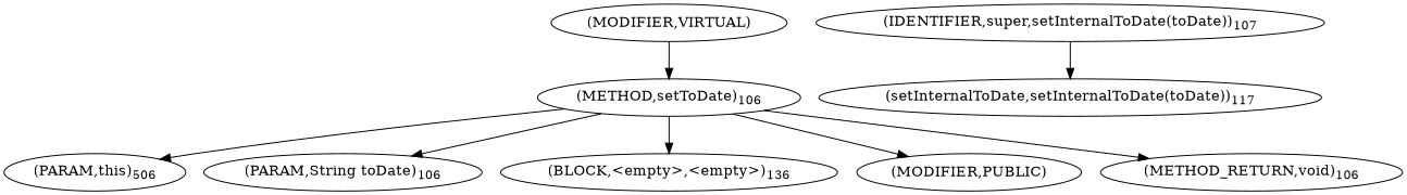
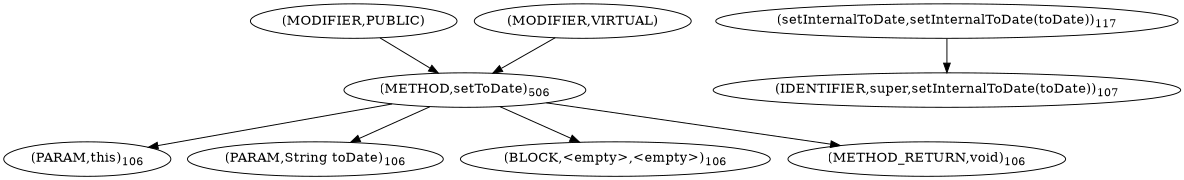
  digraph {
-   n1 [label=<(METHOD,setToDate)<SUB>106</SUB>>]
-   n2 [label=<(PARAM,this)<SUB>506</SUB>>]
+   n1 [label=<(METHOD,setToDate)<SUB>506</SUB>>]
+   n2 [label=<(PARAM,this)<SUB>106</SUB>>]
    n3 [label=<(PARAM,String toDate)<SUB>106</SUB>>]
-   n4 [label=<(BLOCK,&lt;empty&gt;,&lt;empty&gt;)<SUB>136</SUB>>]
+   n4 [label=<(BLOCK,&lt;empty&gt;,&lt;empty&gt;)<SUB>106</SUB>>]
    n5 [label=<(MODIFIER,PUBLIC)>]
    n6 [label=<(METHOD_RETURN,void)<SUB>106</SUB>>]
    n7 [label=<(MODIFIER,VIRTUAL)>]
    n8 [label=<(setInternalToDate,setInternalToDate(toDate))<SUB>117</SUB>>]
    n9 [label=<(IDENTIFIER,super,setInternalToDate(toDate))<SUB>107</SUB>>]
    n1 -> n2
    n1 -> n3
    n1 -> n4
-   n1 -> n5
+   n5 -> n1
    n1 -> n6
    n7 -> n1
-   n9 -> n8
+   n8 -> n9
  }
